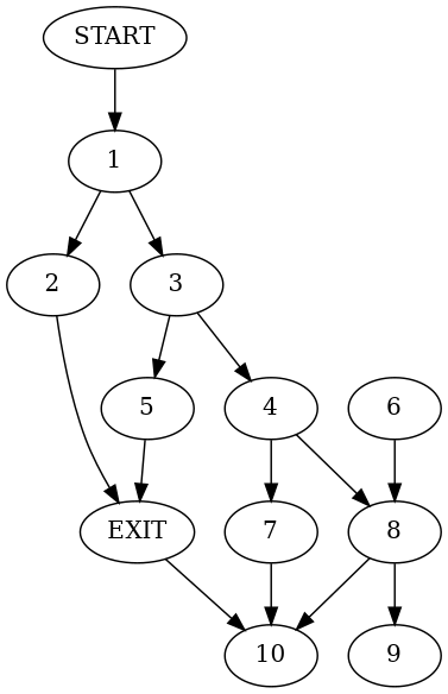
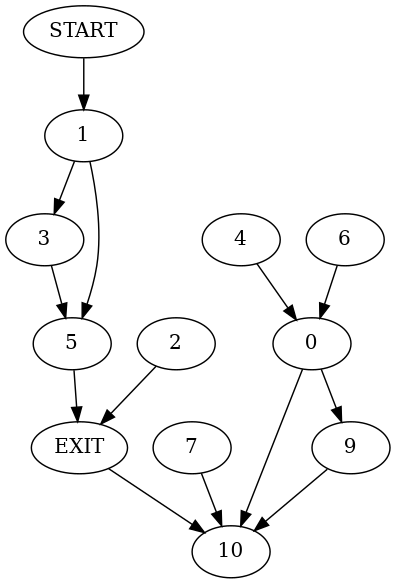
  digraph {
    n1 [label=START]
    1
    2
    3
    n5 [label=EXIT]
    10
    4
    5
    7
-   8
+   8 [label=0]
    6
    9
    n1 -> 1
-   1 -> 2
+   1 -> 5
    1 -> 3
    2 -> n5
-   3 -> 4
    3 -> 5
    n5 -> 10
-   4 -> 7
    4 -> 8
    5 -> n5
    7 -> 10
    8 -> 10
    8 -> 9
    6 -> 8
+   9 -> 10
  }
